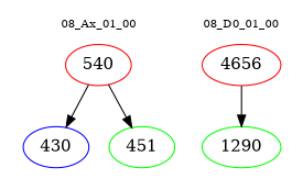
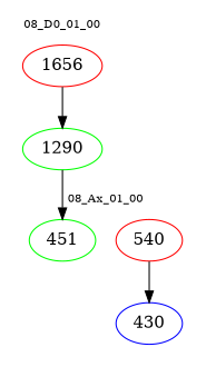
  digraph {
    node [color=red]
    edge [color=black]
    n1 [label=540]
    n2 [color=blue label=430]
    n3 [color=green label=451]
-   n4 [label=4656]
+   n4 [label=1656]
    n5 [color=green label=1290]
    subgraph cluster_1 {
      color=white
      fontsize=10
      label="08_Ax_01_00"
      n1
      n2
      n3
    }
    subgraph cluster_2 {
      color=white
      fontsize=10
      label="08_D0_01_00"
      n4
      n5
    }
    n1 -> n2
-   n1 -> n3
+   n5 -> n3
    n4 -> n5
  }
